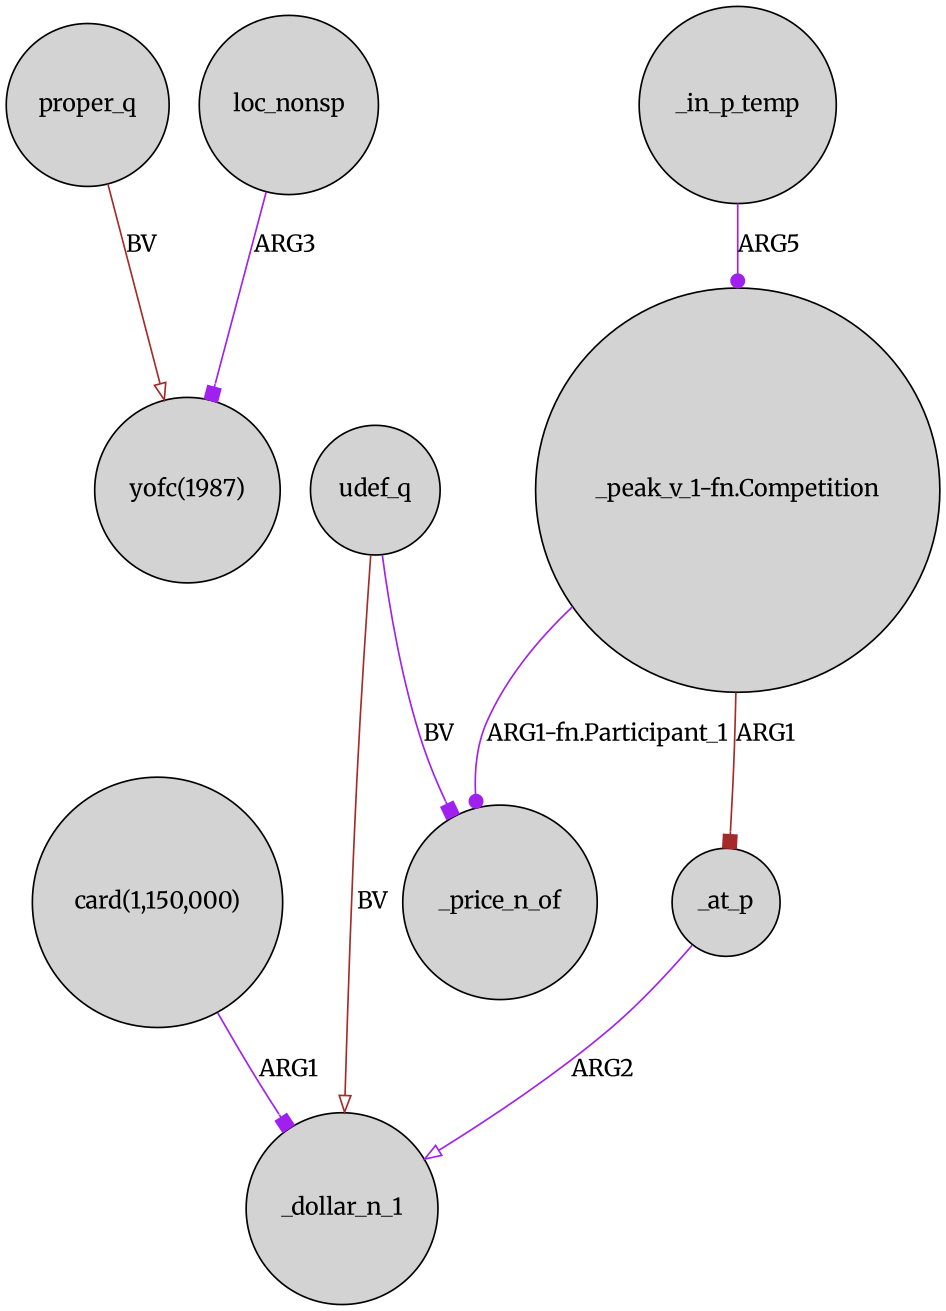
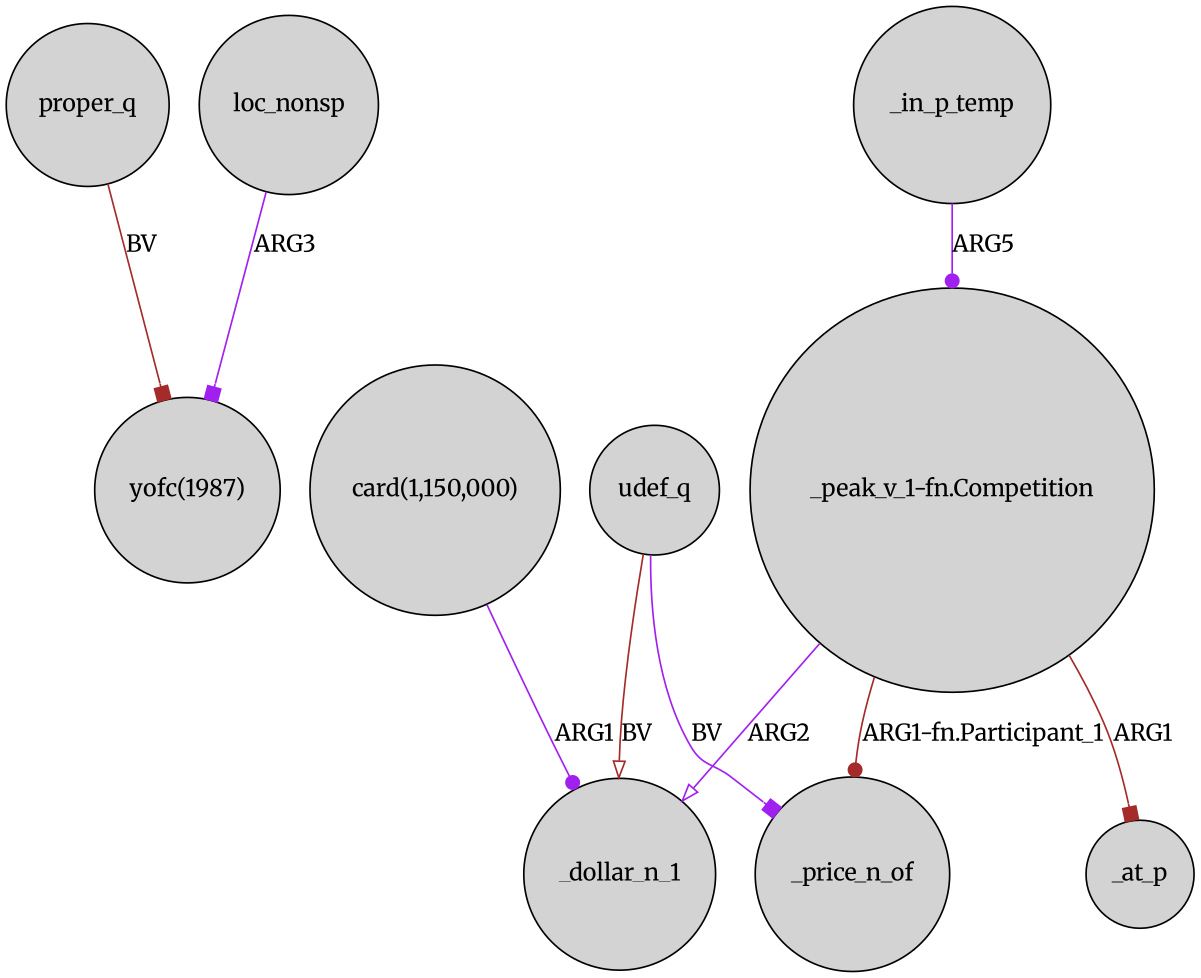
  digraph {
    fontname=Merriweather
    node [fontname=Merriweather shape=circle style=filled]
    edge [arrowhead=box color=purple fontname=Merriweather]
    proper_q
    "yofc(1987)"
    "card(1,150,000)"
    _dollar_n_1
    udef_q
    _price_n_of
    loc_nonsp
    _in_p_temp
    "_peak_v_1-fn.Competition"
    _at_p
-   proper_q -> "yofc(1987)" [arrowhead=onormal color=brown label=BV]
-   "card(1,150,000)" -> _dollar_n_1 [label=ARG1]
+   proper_q -> "yofc(1987)" [color=brown label=BV]
+   "card(1,150,000)" -> _dollar_n_1 [arrowhead=dot label=ARG1]
    udef_q -> _dollar_n_1 [arrowhead=onormal color=brown label=BV]
    udef_q -> _price_n_of [label=BV]
    loc_nonsp -> "yofc(1987)" [label=ARG3]
    _in_p_temp -> "_peak_v_1-fn.Competition" [arrowhead=dot label=ARG5]
-   "_peak_v_1-fn.Competition" -> _price_n_of [arrowhead=dot label="ARG1-fn.Participant_1"]
+   "_peak_v_1-fn.Competition" -> _price_n_of [arrowhead=dot color=brown label="ARG1-fn.Participant_1"]
    "_peak_v_1-fn.Competition" -> _at_p [color=brown label=ARG1]
-   _at_p -> _dollar_n_1 [arrowhead=onormal label=ARG2]
+   "_peak_v_1-fn.Competition" -> _dollar_n_1 [arrowhead=onormal label=ARG2]
  }
